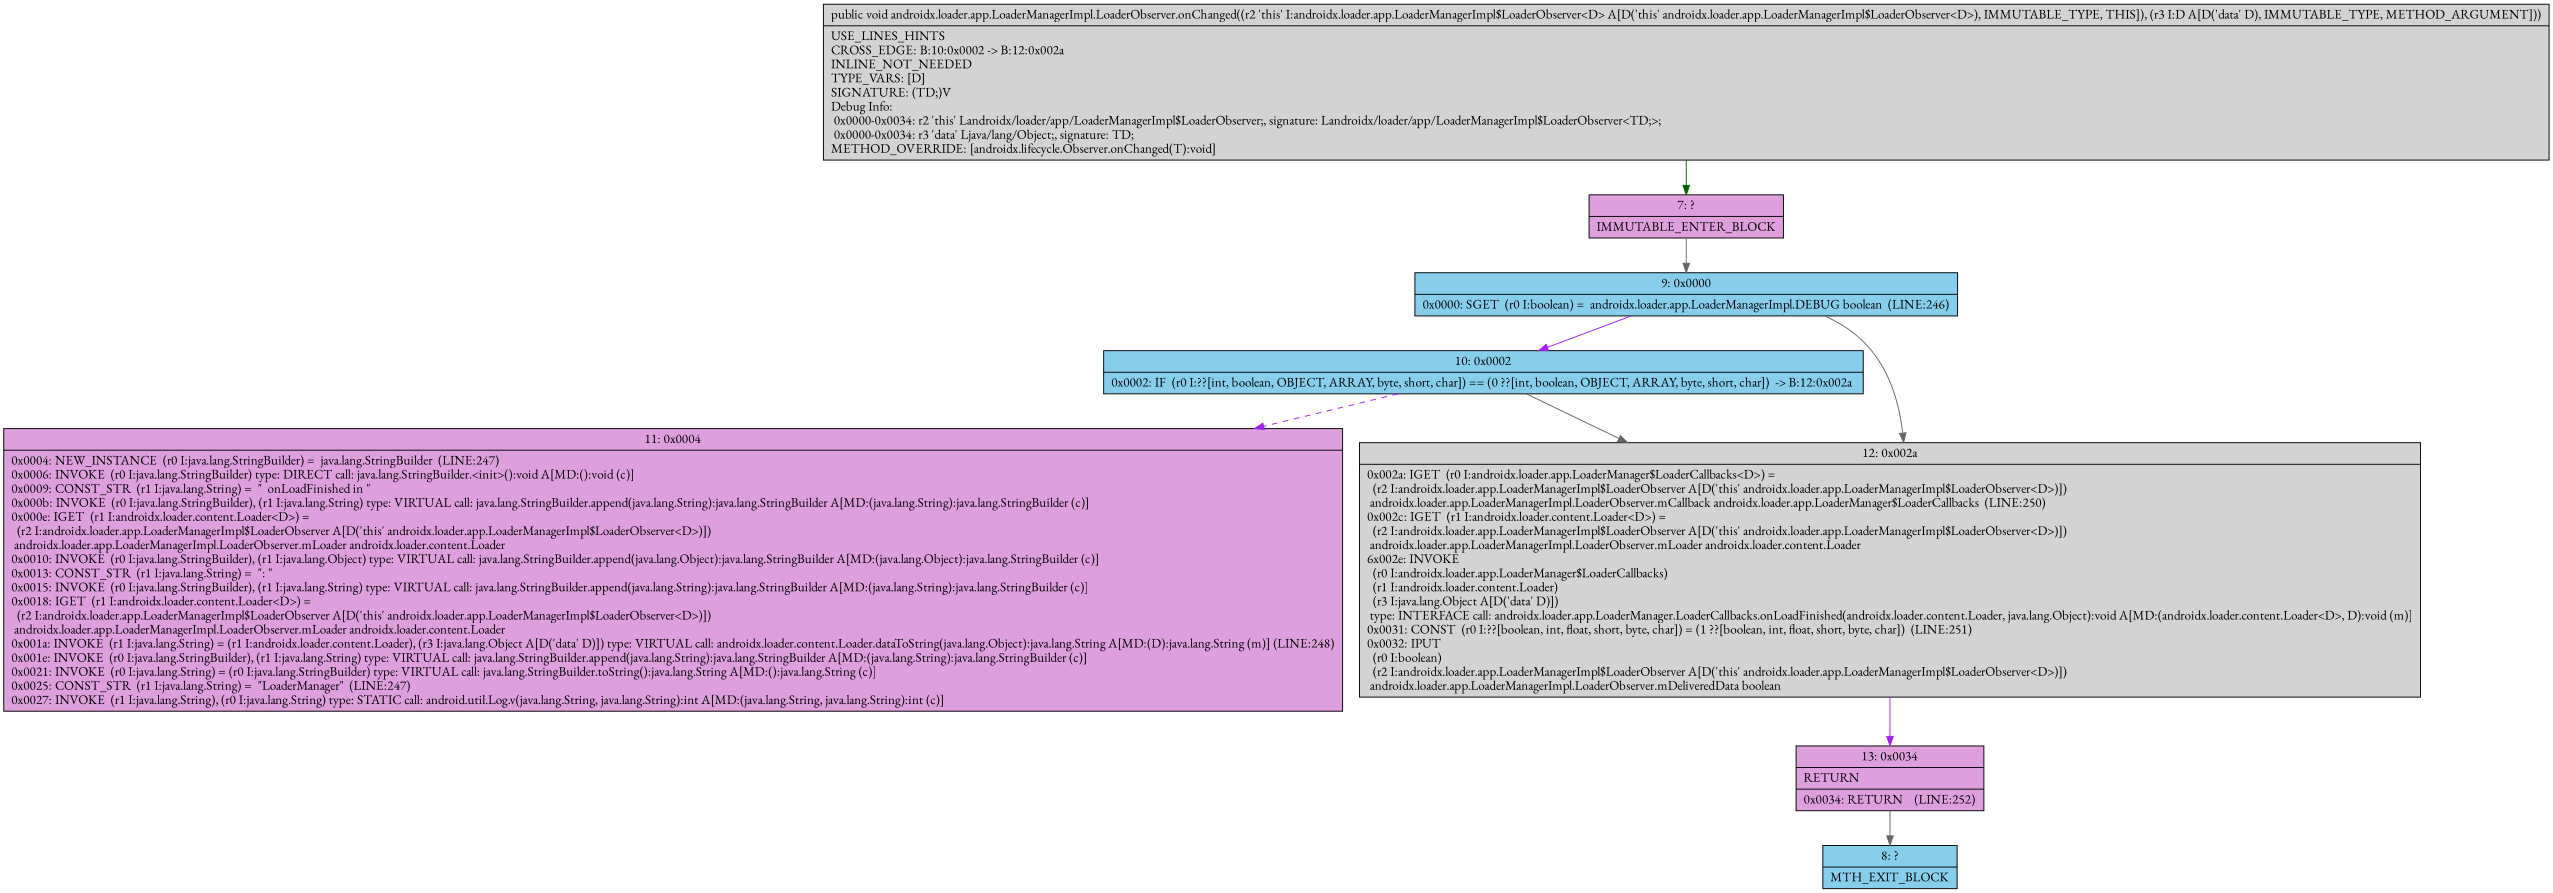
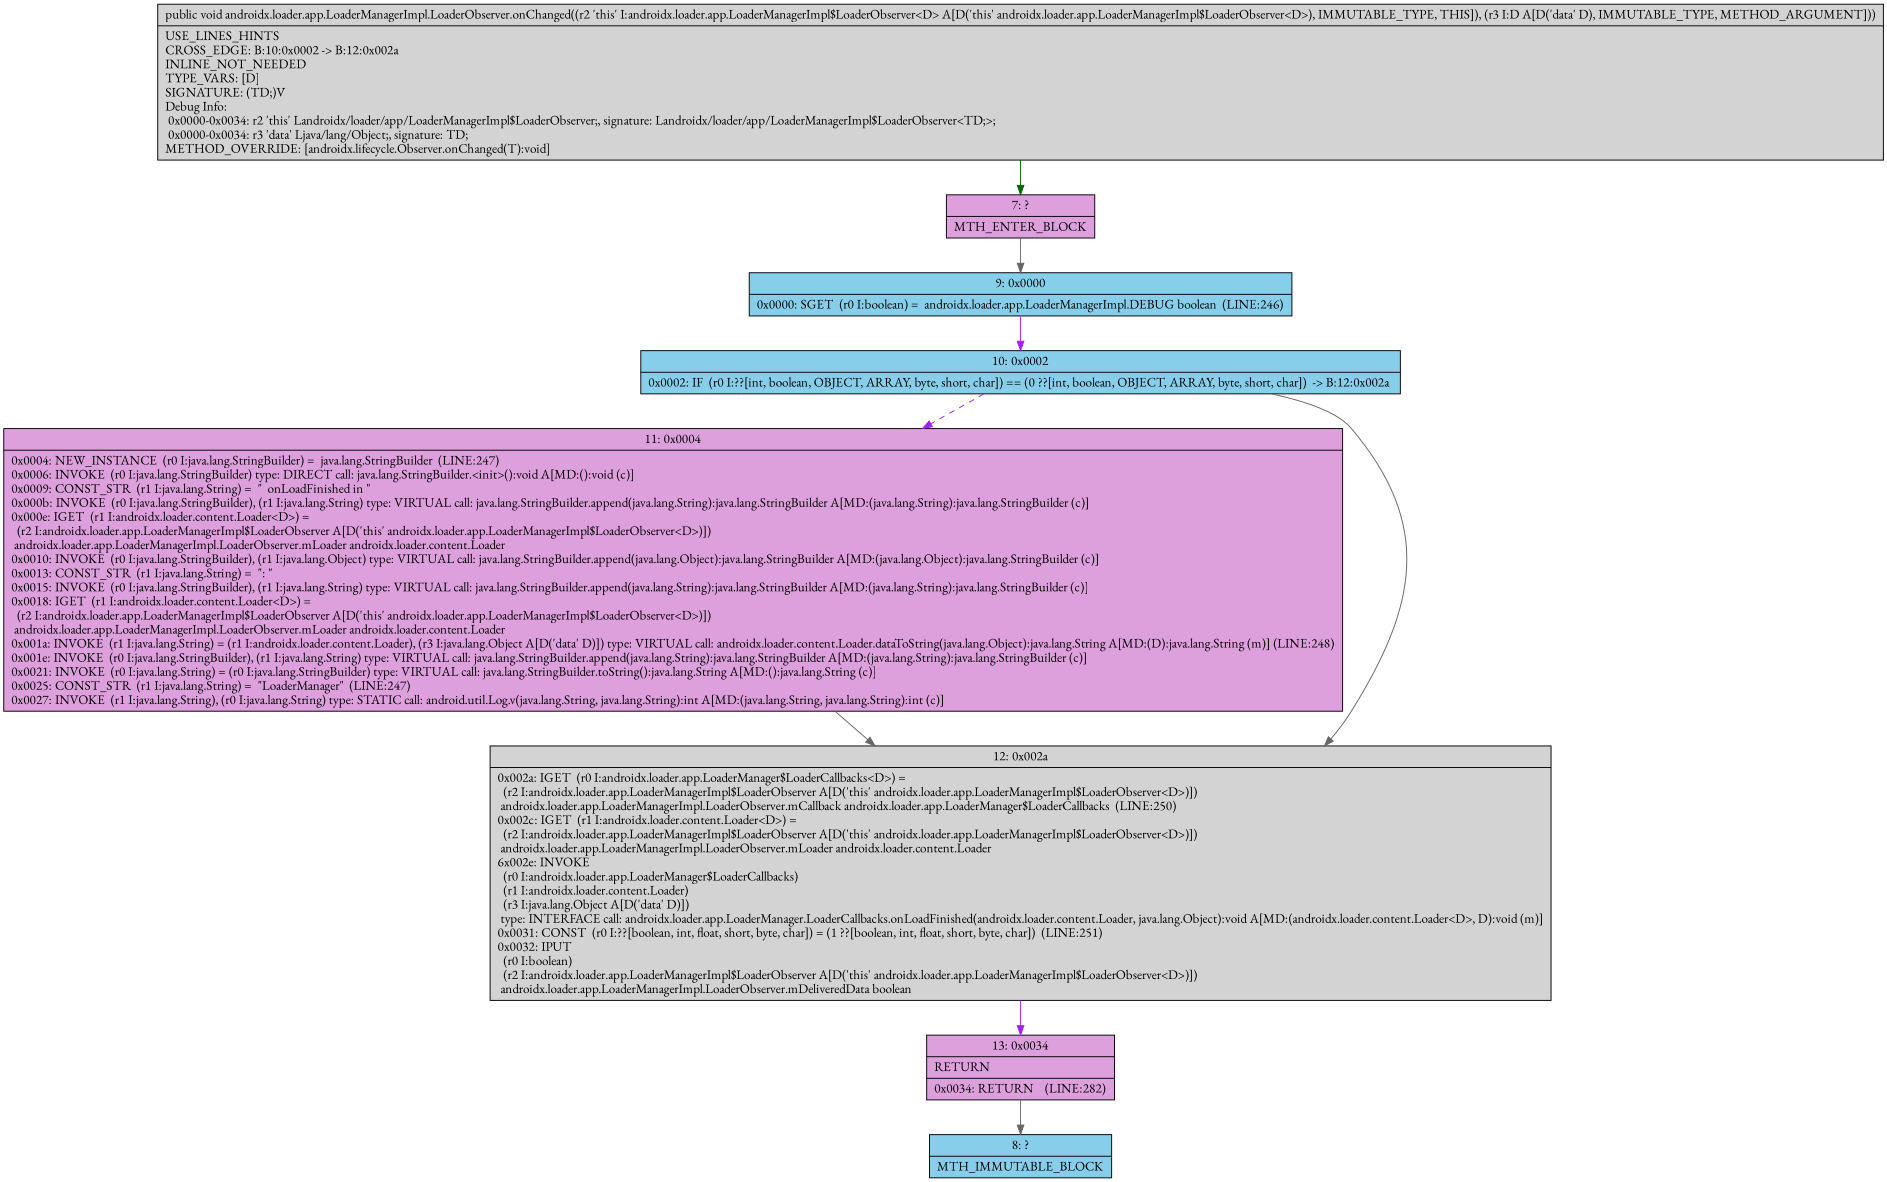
  digraph {
    fontname="EB Garamond"
    node [fillcolor=plum fontname="EB Garamond" shape=record style=filled]
    edge [color=gray40 fontname="EB Garamond"]
-   n1 [label="{7\:\ ?|IMMUTABLE_ENTER_BLOCK\l}"]
+   n1 [label="{7\:\ ?|MTH_ENTER_BLOCK\l}"]
    n2 [fillcolor=skyblue label="{9\:\ 0x0000|0x0000: SGET  (r0 I:boolean) =  androidx.loader.app.LoaderManagerImpl.DEBUG boolean  (LINE:246)\l}"]
    n3 [fillcolor=skyblue label="{10\:\ 0x0002|0x0002: IF  (r0 I:??[int, boolean, OBJECT, ARRAY, byte, short, char]) == (0 ??[int, boolean, OBJECT, ARRAY, byte, short, char])  \-\> B:12:0x002a \l}"]
    n4 [label="{11\:\ 0x0004|0x0004: NEW_INSTANCE  (r0 I:java.lang.StringBuilder) =  java.lang.StringBuilder  (LINE:247)\l0x0006: INVOKE  (r0 I:java.lang.StringBuilder) type: DIRECT call: java.lang.StringBuilder.\<init\>():void A[MD:():void (c)]\l0x0009: CONST_STR  (r1 I:java.lang.String) =  \"  onLoadFinished in \" \l0x000b: INVOKE  (r0 I:java.lang.StringBuilder), (r1 I:java.lang.String) type: VIRTUAL call: java.lang.StringBuilder.append(java.lang.String):java.lang.StringBuilder A[MD:(java.lang.String):java.lang.StringBuilder (c)]\l0x000e: IGET  (r1 I:androidx.loader.content.Loader\<D\>) = \l  (r2 I:androidx.loader.app.LoaderManagerImpl$LoaderObserver A[D('this' androidx.loader.app.LoaderManagerImpl$LoaderObserver\<D\>)])\l androidx.loader.app.LoaderManagerImpl.LoaderObserver.mLoader androidx.loader.content.Loader \l0x0010: INVOKE  (r0 I:java.lang.StringBuilder), (r1 I:java.lang.Object) type: VIRTUAL call: java.lang.StringBuilder.append(java.lang.Object):java.lang.StringBuilder A[MD:(java.lang.Object):java.lang.StringBuilder (c)]\l0x0013: CONST_STR  (r1 I:java.lang.String) =  \": \" \l0x0015: INVOKE  (r0 I:java.lang.StringBuilder), (r1 I:java.lang.String) type: VIRTUAL call: java.lang.StringBuilder.append(java.lang.String):java.lang.StringBuilder A[MD:(java.lang.String):java.lang.StringBuilder (c)]\l0x0018: IGET  (r1 I:androidx.loader.content.Loader\<D\>) = \l  (r2 I:androidx.loader.app.LoaderManagerImpl$LoaderObserver A[D('this' androidx.loader.app.LoaderManagerImpl$LoaderObserver\<D\>)])\l androidx.loader.app.LoaderManagerImpl.LoaderObserver.mLoader androidx.loader.content.Loader \l0x001a: INVOKE  (r1 I:java.lang.String) = (r1 I:androidx.loader.content.Loader), (r3 I:java.lang.Object A[D('data' D)]) type: VIRTUAL call: androidx.loader.content.Loader.dataToString(java.lang.Object):java.lang.String A[MD:(D):java.lang.String (m)] (LINE:248)\l0x001e: INVOKE  (r0 I:java.lang.StringBuilder), (r1 I:java.lang.String) type: VIRTUAL call: java.lang.StringBuilder.append(java.lang.String):java.lang.StringBuilder A[MD:(java.lang.String):java.lang.StringBuilder (c)]\l0x0021: INVOKE  (r0 I:java.lang.String) = (r0 I:java.lang.StringBuilder) type: VIRTUAL call: java.lang.StringBuilder.toString():java.lang.String A[MD:():java.lang.String (c)]\l0x0025: CONST_STR  (r1 I:java.lang.String) =  \"LoaderManager\"  (LINE:247)\l0x0027: INVOKE  (r1 I:java.lang.String), (r0 I:java.lang.String) type: STATIC call: android.util.Log.v(java.lang.String, java.lang.String):int A[MD:(java.lang.String, java.lang.String):int (c)]\l}"]
    n5 [fillcolor=lightgrey label="{12\:\ 0x002a|0x002a: IGET  (r0 I:androidx.loader.app.LoaderManager$LoaderCallbacks\<D\>) = \l  (r2 I:androidx.loader.app.LoaderManagerImpl$LoaderObserver A[D('this' androidx.loader.app.LoaderManagerImpl$LoaderObserver\<D\>)])\l androidx.loader.app.LoaderManagerImpl.LoaderObserver.mCallback androidx.loader.app.LoaderManager$LoaderCallbacks  (LINE:250)\l0x002c: IGET  (r1 I:androidx.loader.content.Loader\<D\>) = \l  (r2 I:androidx.loader.app.LoaderManagerImpl$LoaderObserver A[D('this' androidx.loader.app.LoaderManagerImpl$LoaderObserver\<D\>)])\l androidx.loader.app.LoaderManagerImpl.LoaderObserver.mLoader androidx.loader.content.Loader \l6x002e: INVOKE  \l  (r0 I:androidx.loader.app.LoaderManager$LoaderCallbacks)\l  (r1 I:androidx.loader.content.Loader)\l  (r3 I:java.lang.Object A[D('data' D)])\l type: INTERFACE call: androidx.loader.app.LoaderManager.LoaderCallbacks.onLoadFinished(androidx.loader.content.Loader, java.lang.Object):void A[MD:(androidx.loader.content.Loader\<D\>, D):void (m)]\l0x0031: CONST  (r0 I:??[boolean, int, float, short, byte, char]) = (1 ??[boolean, int, float, short, byte, char])  (LINE:251)\l0x0032: IPUT  \l  (r0 I:boolean)\l  (r2 I:androidx.loader.app.LoaderManagerImpl$LoaderObserver A[D('this' androidx.loader.app.LoaderManagerImpl$LoaderObserver\<D\>)])\l androidx.loader.app.LoaderManagerImpl.LoaderObserver.mDeliveredData boolean \l}"]
-   n6 [label="{13\:\ 0x0034|RETURN\l|0x0034: RETURN    (LINE:252)\l}"]
-   n7 [fillcolor=skyblue label="{8\:\ ?|MTH_EXIT_BLOCK\l}"]
+   n6 [label="{13\:\ 0x0034|RETURN\l|0x0034: RETURN    (LINE:282)\l}"]
+   n7 [fillcolor=skyblue label="{8\:\ ?|MTH_IMMUTABLE_BLOCK\l}"]
    n8 [fillcolor=lightgrey label="{public void androidx.loader.app.LoaderManagerImpl.LoaderObserver.onChanged((r2 'this' I:androidx.loader.app.LoaderManagerImpl$LoaderObserver\<D\> A[D('this' androidx.loader.app.LoaderManagerImpl$LoaderObserver\<D\>), IMMUTABLE_TYPE, THIS]), (r3 I:D A[D('data' D), IMMUTABLE_TYPE, METHOD_ARGUMENT]))  | USE_LINES_HINTS\lCROSS_EDGE: B:10:0x0002 \-\> B:12:0x002a\lINLINE_NOT_NEEDED\lTYPE_VARS: [D]\lSIGNATURE: (TD;)V\lDebug Info:\l  0x0000\-0x0034: r2 'this' Landroidx\/loader\/app\/LoaderManagerImpl$LoaderObserver;, signature: Landroidx\/loader\/app\/LoaderManagerImpl$LoaderObserver\<TD;\>;\l  0x0000\-0x0034: r3 'data' Ljava\/lang\/Object;, signature: TD;\lMETHOD_OVERRIDE: [androidx.lifecycle.Observer.onChanged(T):void]\l}"]
    n1 -> n2
    n2 -> n3 [color=purple]
    n3 -> n4 [color=purple style=dashed]
    n3 -> n5
-   n2 -> n5
+   n4 -> n5
    n5 -> n6 [color=purple]
    n6 -> n7
    n8 -> n1 [color=darkgreen]
  }
